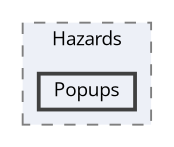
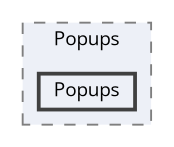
  digraph {
    compound=true
    fontname="Open Sans"
    n1 [color=grey25 fillcolor="#edf0f7" fontname="Open Sans" fontsize=10 height=0.2 label=Popups shape=box style="filled,bold" width=0.4]
    subgraph cluster_1 {
      bgcolor="#edf0f7"
      fontsize=10
-     label=Hazards
+     label=Popups
      pencolor=grey50
      style="filled,dashed"
      n1
    }
  }
